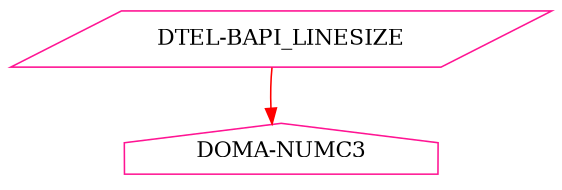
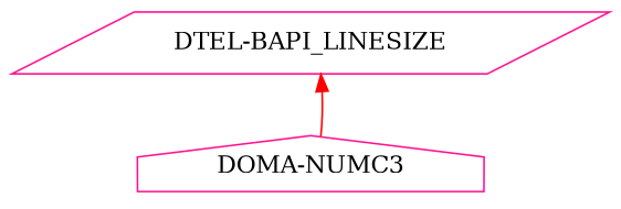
  digraph {
    node [color=deeppink]
    "DTEL-BAPI_LINESIZE" [shape=parallelogram]
    "DOMA-NUMC3" [shape=house]
-   "DTEL-BAPI_LINESIZE" -> "DOMA-NUMC3" [color=red]
+   "DOMA-NUMC3" -> "DTEL-BAPI_LINESIZE" [color=red]
  }
